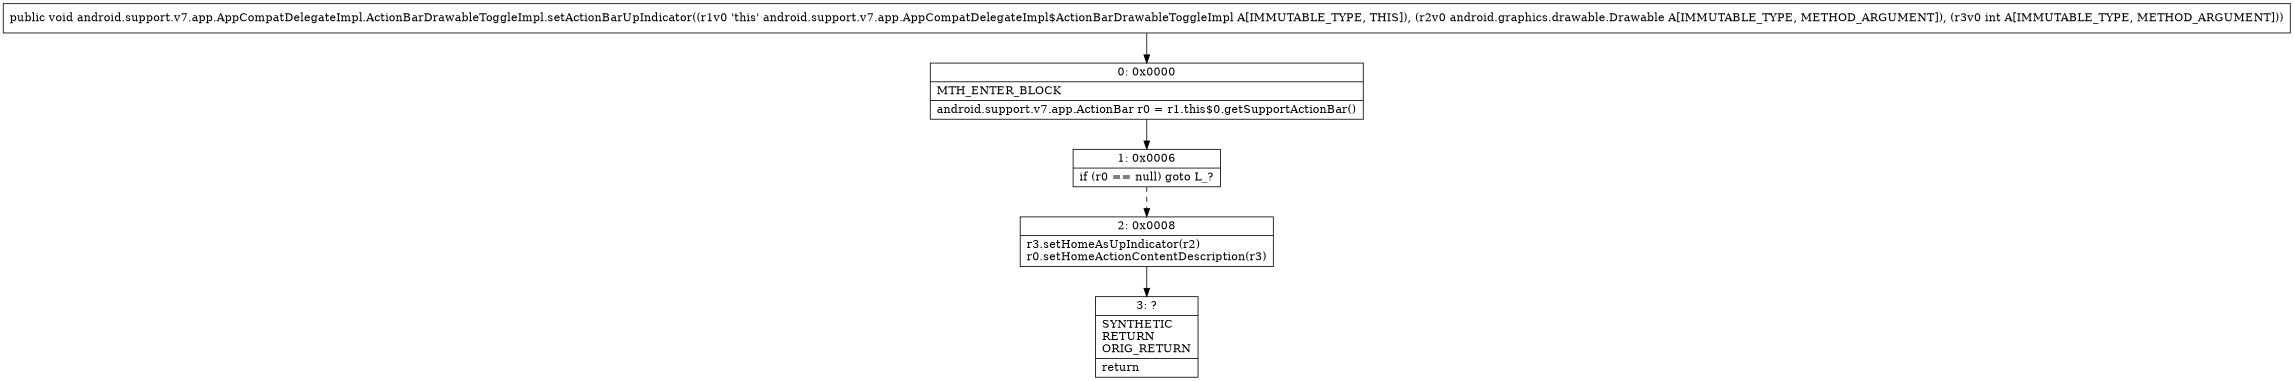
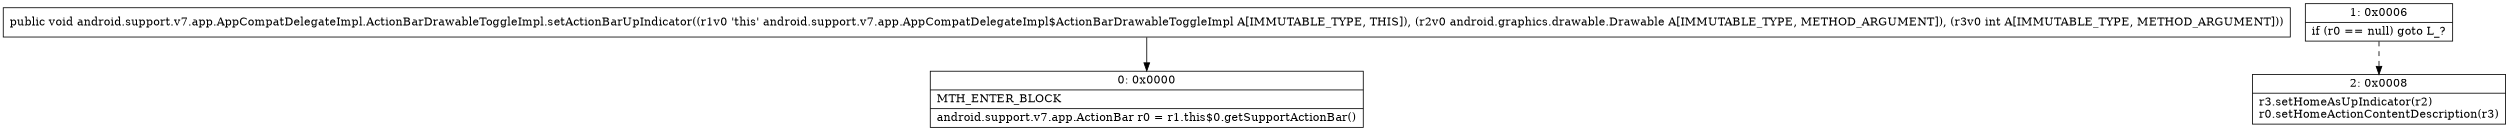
  digraph {
    node [shape=record]
    n1 [label="{0\:\ 0x0000|MTH_ENTER_BLOCK\l|android.support.v7.app.ActionBar r0 = r1.this$0.getSupportActionBar()\l}"]
    n2 [label="{1\:\ 0x0006|if (r0 == null) goto L_?\l}"]
    n3 [label="{2\:\ 0x0008|r3.setHomeAsUpIndicator(r2)\lr0.setHomeActionContentDescription(r3)\l}"]
-   n4 [label="{3\:\ ?|SYNTHETIC\lRETURN\lORIG_RETURN\l|return\l}"]
    n5 [label="{public void android.support.v7.app.AppCompatDelegateImpl.ActionBarDrawableToggleImpl.setActionBarUpIndicator((r1v0 'this' android.support.v7.app.AppCompatDelegateImpl$ActionBarDrawableToggleImpl A[IMMUTABLE_TYPE, THIS]), (r2v0 android.graphics.drawable.Drawable A[IMMUTABLE_TYPE, METHOD_ARGUMENT]), (r3v0 int A[IMMUTABLE_TYPE, METHOD_ARGUMENT])) }"]
-   n1 -> n2
    n2 -> n3 [style=dashed]
-   n3 -> n4
    n5 -> n1
  }
